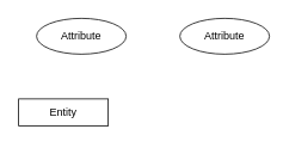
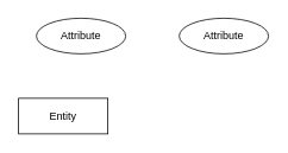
  <mxCell id="0" />
  <mxCell id="1" parent="0" />
- <mxCell id="2" value="Entity" style="whiteSpace=wrap;html=1;align=center;" vertex="1" parent="1"><mxGeometry x="20" y="110" width="100" height="30" as="geometry" /></mxCell>
+ <mxCell id="2" value="Entity" style="whiteSpace=wrap;html=1;align=center;" vertex="1" parent="1"><mxGeometry x="20" y="110" width="100" height="40" as="geometry" /></mxCell>
  <mxCell id="3" value="Attribute" style="ellipse;whiteSpace=wrap;html=1;align=center;" vertex="1" parent="1"><mxGeometry x="40" y="20" width="100" height="40" as="geometry" /></mxCell>
  <mxCell id="4" value="Attribute" style="ellipse;whiteSpace=wrap;html=1;align=center;" vertex="1" parent="1"><mxGeometry x="200" y="20" width="100" height="40" as="geometry" /></mxCell>
